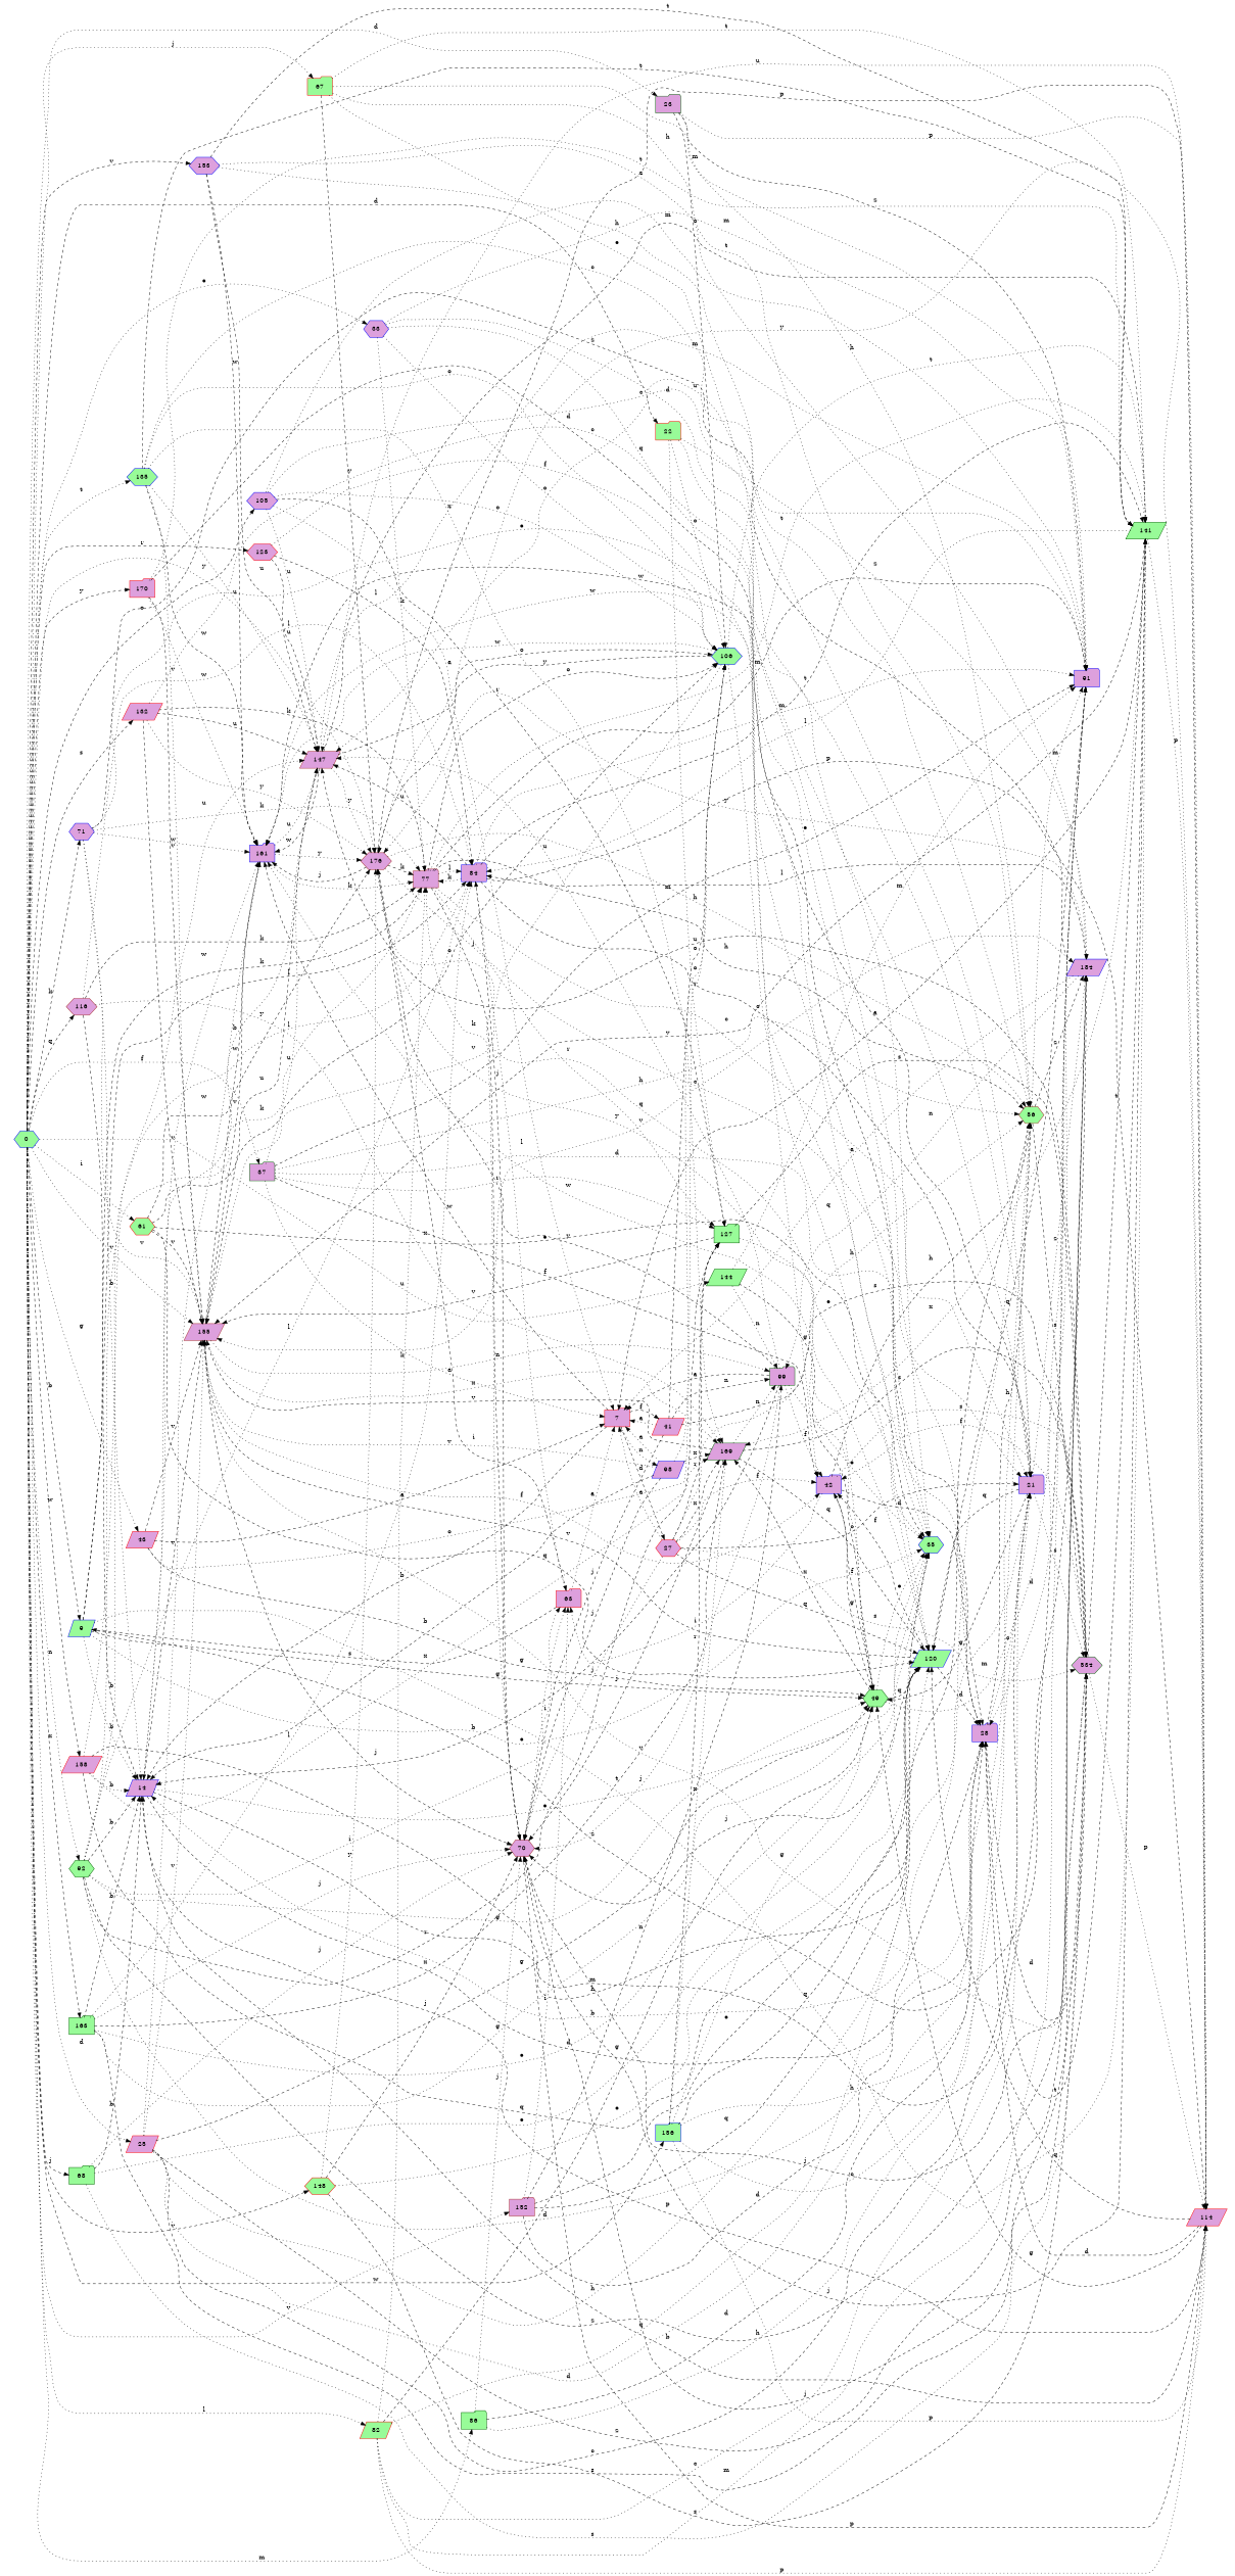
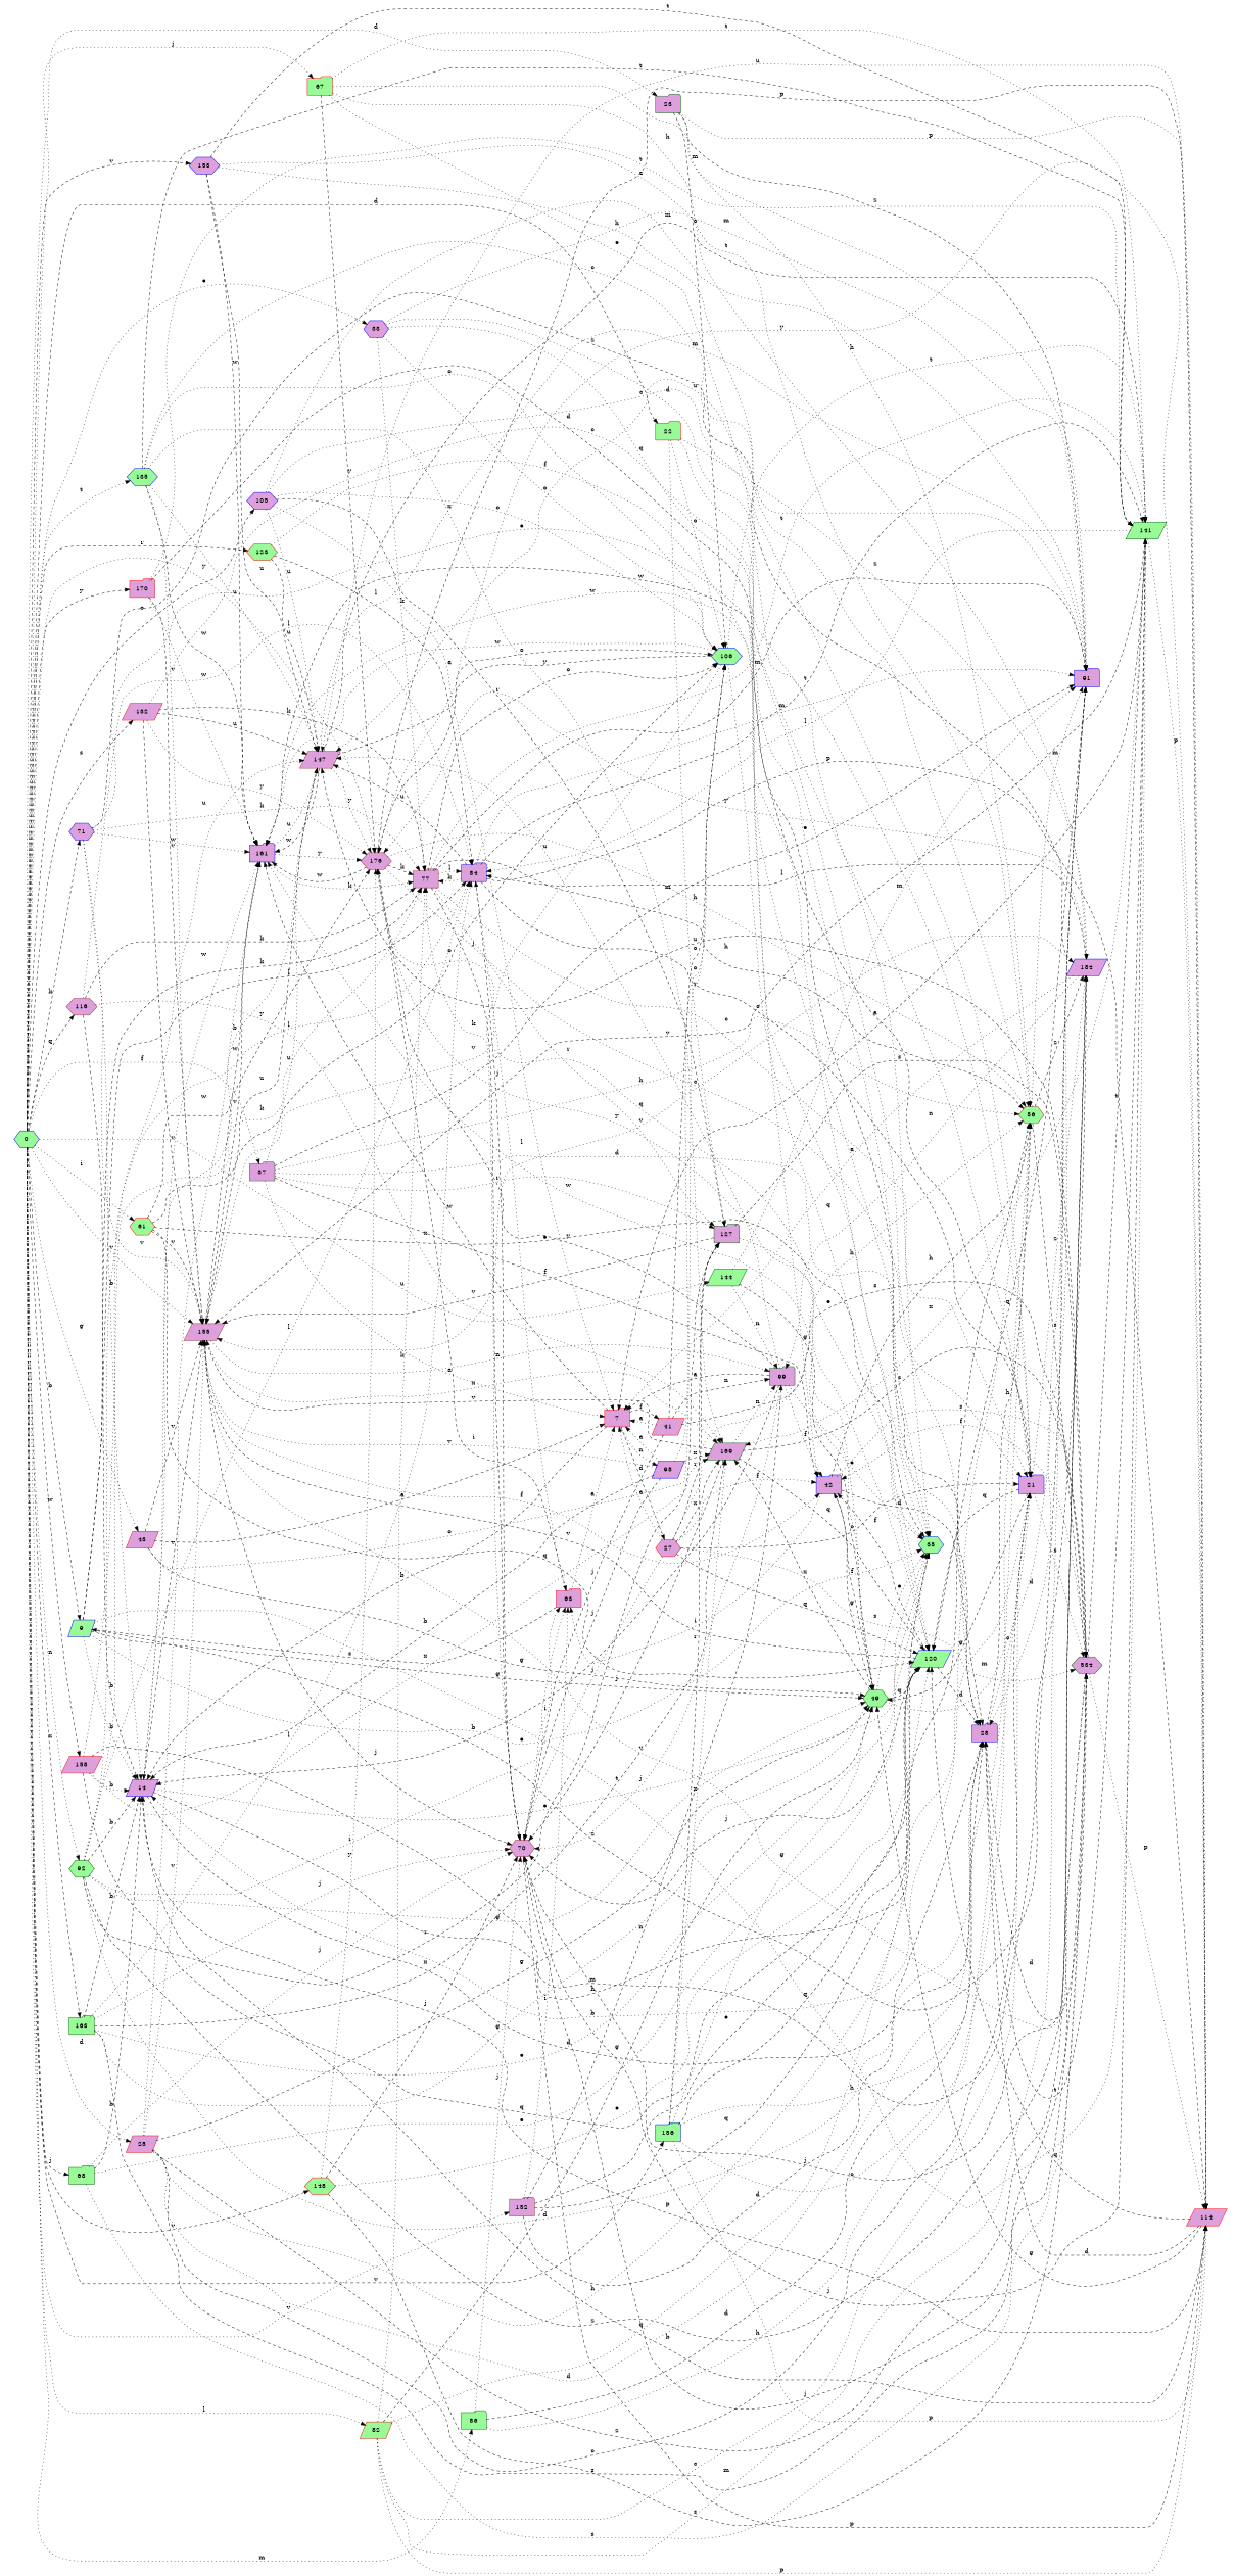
  strict digraph {
    rankdir=LR
    node [color=blue fillcolor=plum shape=folder style=filled]
    edge [style=dotted]
    0 [fillcolor=palegreen shape=hexagon]
    9 [fillcolor=palegreen shape=parallelogram]
    22 [color=red fillcolor=palegreen]
    23 [color=darkgreen]
    25 [color=red shape=parallelogram]
    33 [shape=hexagon]
    37 [color=darkgreen]
    43 [color=red shape=parallelogram]
    61 [color=red fillcolor=palegreen shape=hexagon]
    67 [color=red fillcolor=palegreen]
    68 [color=darkgreen fillcolor=palegreen]
    71 [shape=hexagon]
    82 [color=red fillcolor=palegreen shape=parallelogram]
    86 [color=darkgreen fillcolor=palegreen]
    92 [color=darkgreen fillcolor=palegreen shape=hexagon]
    105 [shape=hexagon]
    116 [color=brown shape=hexagon]
-   123 [color=red shape=hexagon]
+   123 [color=red fillcolor=palegreen shape=hexagon]
    132 [color=red shape=parallelogram]
    135 [fillcolor=palegreen shape=hexagon]
    144 [color=darkgreen fillcolor=palegreen shape=parallelogram]
    148 [color=red fillcolor=palegreen shape=hexagon]
    152 [color=brown]
    153 [shape=hexagon]
    155 [color=brown shape=parallelogram]
    156 [fillcolor=palegreen]
    158 [color=red shape=parallelogram]
    163 [color=darkgreen fillcolor=palegreen]
    170 [color=red]
    176 [color=brown shape=hexagon]
    14 [shape=parallelogram]
    35 [fillcolor=palegreen shape=hexagon]
    49 [color=darkgreen fillcolor=palegreen shape=hexagon]
    77 [color=brown]
    84
    141 [color=darkgreen fillcolor=palegreen shape=parallelogram]
    184 [shape=parallelogram]
    106 [fillcolor=palegreen shape=hexagon]
-   127 [color=darkgreen fillcolor=palegreen]
+   127 [color=darkgreen]
    56 [color=brown fillcolor=palegreen shape=hexagon]
    114 [color=red shape=parallelogram]
    91
    161
    28
    21
    120 [fillcolor=palegreen shape=parallelogram]
    7 [color=red]
    42
    147 [color=brown shape=parallelogram]
    n50 [color=darkgreen label=534 shape=hexagon]
    70 [color=brown shape=hexagon]
    63 [color=red]
    169 [color=darkgreen shape=parallelogram]
    99 [color=darkgreen]
    27 [color=red shape=hexagon]
    41 [color=red shape=parallelogram]
    98 [shape=parallelogram]
    0 -> 9 [label=b style=dashed]
    0 -> 22 [label=d style=dashed]
    0 -> 23 [label=d]
    0 -> 25 [label=d]
    0 -> 33 [label=e]
    0 -> 37 [label=f]
    0 -> 43 [label=g]
    0 -> 61 [label=i]
    0 -> 67 [label=j]
    0 -> 68 [label=j style=dashed]
    0 -> 71 [label=k style=dashed]
    0 -> 82 [label=l]
    0 -> 86 [label=m]
    0 -> 92 [label=n]
    0 -> 105 [label=o style=dashed]
    0 -> 116 [label=q style=dashed]
    0 -> 123 [label=r style=dashed]
    0 -> 132 [label=s style=dashed]
    0 -> 135 [label=t]
    0 -> 144 [label=u]
    0 -> 148 [label=v style=dashed]
    0 -> 152 [label=v]
    0 -> 153 [label=v style=dashed]
    0 -> 155 [label=v]
-   0 -> 156 [label=w style=dashed]
+   0 -> 156 [label=v style=dashed]
    0 -> 158 [label=w style=dashed]
    0 -> 163 [label=x style=dashed]
    0 -> 170 [label=y style=dashed]
    0 -> 176 [label=y]
    9 -> 14 [label=b]
    9 -> 35 [label=e]
    9 -> 49 [label=g style=dashed]
    9 -> 77 [label=k style=dashed]
    9 -> 84 [label=l style=dashed]
    9 -> 141 [label=t]
    9 -> 184 [label=z style=dashed]
    22 -> 35 [label=e]
    22 -> 184 [label=z]
    22 -> 106 [label=o]
    22 -> 127 [label=r]
    23 -> 106 [label=o style=dashed]
    23 -> 56 [label=h]
    23 -> 114 [label=p]
    23 -> 91 [label=z style=dashed]
    25 -> 155 [label=v]
    25 -> 49 [label=g style=dashed]
    25 -> 184 [label=z style=dashed]
    25 -> 56 [label=h]
    25 -> 161 [label=w]
    25 -> 28 [label=d]
    25 -> 21 [label=c style=dashed]
    33 -> 77 [label=k]
    33 -> 106 [label=o]
    33 -> 91 [label=m]
    33 -> 28 [label=d]
    33 -> 120 [label=q]
    37 -> 127 [label=r]
    37 -> 56 [label=h]
    37 -> 91 [label=m style=dashed]
    37 -> 28 [label=d]
    37 -> 7 [label=a]
    37 -> 42 [label=f style=dashed]
    37 -> 147 [label=u]
    43 -> 155 [label=v style=dashed]
    43 -> 49 [label=g style=dashed]
    43 -> 106 [label=o]
    43 -> 7 [label=a style=dashed]
    61 -> 155 [label=v style=dashed]
    61 -> 176 [label=y style=dashed]
    61 -> 35 [label=e style=dashed]
    61 -> 106 [label=o style=dashed]
    61 -> 120 [label=q style=dashed]
    67 -> 176 [label=y style=dashed]
    67 -> 35 [label=e]
    67 -> 141 [label=t]
    67 -> 56 [label=h]
    67 -> 91 [label=m]
    68 -> 14 [label=b style=dashed]
    68 -> 35 [label=e]
    68 -> n50 [label=s]
    68 -> 70 [label=j]
    71 -> 155 [label=v]
    71 -> 14 [label=b]
    71 -> 35 [label=e]
    71 -> 77 [label=k]
    71 -> 184 [label=z style=dashed]
    71 -> 161 [label=w]
    82 -> 49 [label=g style=dashed]
    82 -> 77 [label=k]
    82 -> 114 [label=p]
    82 -> 91 [label=m]
    82 -> 21 [label=c]
    82 -> 120 [label=q]
    86 -> 56 [label=h]
    86 -> 28 [label=d style=dashed]
    86 -> 70 [label=j]
    92 -> 14 [label=b style=dashed]
    92 -> 49 [label=g]
    92 -> 77 [label=k]
    92 -> 84 [label=l]
    92 -> 184 [label=z style=dashed]
    92 -> 127 [label=r style=dashed]
    92 -> 28 [label=d]
    92 -> 147 [label=u]
    92 -> 63 [label=i]
    105 -> 106 [label=o]
    105 -> 127 [label=r style=dashed]
    105 -> 91 [label=m]
    105 -> 21 [label=c]
    105 -> 7 [label=a]
    105 -> 147 [label=u]
    116 -> 14 [label=b style=dashed]
    116 -> 77 [label=k style=dashed]
    116 -> 84 [label=l]
    116 -> 169 [label=x]
    123 -> 84 [label=l style=dashed]
    123 -> 42 [label=f]
    123 -> 147 [label=u style=dashed]
    132 -> 155 [label=v style=dashed]
    132 -> 176 [label=y]
    132 -> 77 [label=k style=dashed]
    132 -> 21 [label=c]
    132 -> 147 [label=u style=dashed]
    135 -> 155 [label=v]
    135 -> 141 [label=t style=dashed]
    135 -> 106 [label=o]
    135 -> 161 [label=w style=dashed]
    135 -> 21 [label=c]
    135 -> 147 [label=u]
    135 -> 169 [label=x]
    144 -> 49 [label=g style=dashed]
    144 -> 91 [label=m]
    144 -> 99 [label=n]
    148 -> 176 [label=y]
    148 -> 35 [label=e]
    148 -> n50 [label=s style=dashed]
    148 -> 70 [label=j style=dashed]
    152 -> 35 [label=e style=dashed]
    152 -> 28 [label=d style=dashed]
    152 -> 120 [label=q style=dashed]
    152 -> 63 [label=i]
    152 -> 99 [label=n style=dashed]
    153 -> 141 [label=t style=dashed]
    153 -> 184 [label=z]
    153 -> 56 [label=h]
    153 -> 161 [label=w style=dashed]
    153 -> 147 [label=u style=dashed]
    155 -> 161 [label=w style=dashed]
    155 -> 42 [label=f]
    155 -> 147 [label=u style=dashed]
    155 -> 70 [label=j style=dashed]
    155 -> 169 [label=x]
    155 -> 99 [label=n]
    156 -> 49 [label=g]
    156 -> 127 [label=r style=dashed]
    156 -> 56 [label=h]
    156 -> 114 [label=p]
    156 -> 21 [label=c]
    156 -> 120 [label=q style=dashed]
    156 -> 169 [label=x]
    158 -> 14 [label=b]
    158 -> 84 [label=l]
    158 -> 91 [label=m style=dashed]
    158 -> 120 [label=q style=dashed]
    158 -> 169 [label=x]
    163 -> 14 [label=b style=dashed]
    163 -> 35 [label=e]
    163 -> 49 [label=g]
    163 -> 84 [label=l]
    163 -> n50 [label=s style=dashed]
    163 -> 70 [label=j]
    163 -> 169 [label=x style=dashed]
    170 -> 155 [label=v style=dashed]
    170 -> 141 [label=t]
    170 -> 161 [label=w]
    170 -> 28 [label=d style=dashed]
    176 -> 77 [label=k style=dashed]
    176 -> 56 [label=h]
    176 -> 114 [label=p style=dashed]
-   176 -> 161 [label=j style=dashed]
+   176 -> 161 [label=w style=dashed]
    176 -> 21 [label=c]
    176 -> 120 [label=q]
    176 -> 63 [label=i style=dashed]
    14 -> 155 [label=v style=dashed]
    14 -> 35 [label=e]
    14 -> 56 [label=h style=dashed]
    14 -> 114 [label=p style=dashed]
    14 -> 161 [label=w]
    14 -> 28 [label=d style=dashed]
    35 -> 161 [label=w]
    49 -> 176 [label=y]
    49 -> 35 [label=e]
    49 -> 91 [label=m]
    49 -> 161 [label=w]
    49 -> 120 [label=q style=dashed]
    49 -> 42 [label=f style=dashed]
    49 -> 169 [label=x style=dashed]
    77 -> 84 [label=l]
    77 -> 141 [label=t]
    77 -> 106 [label=o style=dashed]
    77 -> 127 [label=r]
    77 -> 56 [label=h style=dashed]
    77 -> 91 [label=m style=dashed]
    77 -> 21 [label=c]
    77 -> 70 [label=j style=dashed]
    84 -> 77 [label=k]
    84 -> 141 [label=t style=dashed]
    84 -> 114 [label=p style=dashed]
    84 -> 91 [label=m]
    84 -> 21 [label=c style=dashed]
    84 -> 147 [label=u style=dashed]
    84 -> 70 [label=j style=dashed]
    141 -> 155 [label=v style=dashed]
    141 -> 84 [label=l]
    141 -> 114 [label=p]
    141 -> 7 [label=a style=dashed]
    141 -> 70 [label=j style=dashed]
    141 -> 169 [label=x]
    184 -> 155 [label=v]
    184 -> 176 [label=y]
    184 -> 84 [label=l style=dashed]
    184 -> 7 [label=a]
    184 -> 70 [label=j style=dashed]
    184 -> 99 [label=n]
    106 -> 155 [label=v]
    106 -> 176 [label=y style=dashed]
    106 -> 141 [label=t]
    106 -> 161 [label=w]
    106 -> 120 [label=q]
    127 -> 155 [label=v style=dashed]
    127 -> 35 [label=e]
    127 -> n50 [label=s style=dashed]
    56 -> 184 [label=z style=dashed]
    56 -> 91 [label=m]
    56 -> n50 [label=s style=dashed]
    114 -> 176 [label=y]
    114 -> 14 [label=b style=dashed]
    114 -> 49 [label=g style=dashed]
    114 -> 28 [label=d style=dashed]
    114 -> 120 [label=q style=dashed]
    114 -> 147 [label=u]
    91 -> 28 [label=d]
    91 -> 120 [label=q style=dashed]
    91 -> 147 [label=u]
    161 -> 155 [label=v style=dashed]
    161 -> 176 [label=y]
    161 -> 77 [label=k]
    161 -> 147 [label=u]
    28 -> 141 [label=t style=dashed]
    28 -> 56 [label=h style=dashed]
    28 -> 21 [label=c]
    21 -> 14 [label=b]
    21 -> 49 [label=g style=dashed]
    21 -> 184 [label=z]
    21 -> 161 [label=w style=dashed]
    21 -> 120 [label=q style=dashed]
    21 -> n50 [label=s]
    120 -> 155 [label=v style=dashed]
    120 -> 28 [label=d style=dashed]
    120 -> 42 [label=f style=dashed]
    120 -> 70 [label=j style=dashed]
    7 -> 14 [label=b style=dashed]
    7 -> 161 [label=w style=dashed]
    7 -> 27 [label=d style=dashed]
    7 -> 41 [label=f style=dashed]
    7 -> 98 [label=n]
    42 -> 49 [label=g style=dashed]
    42 -> 56 [label=h style=dashed]
    42 -> 28 [label=d style=dashed]
    42 -> n50 [label=s]
    42 -> 63 [label=i]
    147 -> 176 [label=y]
    147 -> 14 [label=b]
    147 -> 141 [label=t style=dashed]
    147 -> 106 [label=o style=dashed]
    147 -> 91 [label=m]
    147 -> 161 [label=w style=dashed]
    n50 -> 155 [label=v]
    n50 -> 141 [label=t style=dashed]
    n50 -> 114 [label=p]
    n50 -> 28 [label=d style=dashed]
    n50 -> 42 [label=f]
    n50 -> 147 [label=u style=dashed]
    n50 -> 70 [label=j style=dashed]
    70 -> 77 [label=k]
    70 -> 114 [label=p style=dashed]
    70 -> 63 [label=i]
    63 -> 9 [label=s style=dashed]
    63 -> 84 [label=l]
    63 -> 7 [label=a]
    169 -> 155 [label=v style=dashed]
    169 -> 120 [label=q style=dashed]
    169 -> n50 [label=s style=dashed]
    169 -> 70 [label=j style=dashed]
    169 -> 99 [label=n]
    99 -> 176 [label=y style=dashed]
    99 -> 14 [label=b style=dashed]
    99 -> 35 [label=e]
    99 -> 7 [label=a style=dashed]
    99 -> 42 [label=f]
    99 -> 147 [label=u]
    99 -> 70 [label=j]
    27 -> 127 [label=r style=dashed]
    27 -> 56 [label=h]
    27 -> 21 [label=c style=dashed]
    27 -> 120 [label=q style=dashed]
    27 -> 7 [label=a]
    27 -> 42 [label=f]
    27 -> n50 [label=s]
    27 -> 70 [label=j]
    27 -> 169 [label=x style=dashed]
    41 -> 106 [label=o style=dashed]
    41 -> 7 [label=a]
    41 -> n50 [label=s style=dashed]
    41 -> 70 [label=j style=dashed]
    41 -> 99 [label=n style=dashed]
    98 -> 155 [label=v]
    98 -> 14 [label=b style=dashed]
    98 -> 106 [label=o]
    98 -> 7 [label=a]
    98 -> 70 [label=j style=dashed]
    98 -> 169 [label=x style=dashed]
  }
